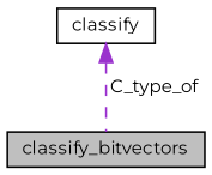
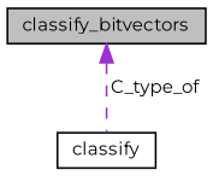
  digraph {
    fontname=Montserrat
    node [color=black fontname=Montserrat fontsize=10 shape=record style=filled]
    n1 [fillcolor=grey75 fontcolor=black height=0.2 label=classify_bitvectors width=0.4]
    n2 [fillcolor=white height=0.2 label=classify width=0.4]
-   n2 -> n1 [color=darkorchid3 dir=back fontname=Montserrat fontsize=10 label=" C_type_of" labelfontname=Helvetica labelfontsize=10 style=dashed]
+   n1 -> n2 [color=darkorchid3 dir=back fontname=Montserrat fontsize=10 label=" C_type_of" labelfontname=Helvetica labelfontsize=10 style=dashed]
  }
